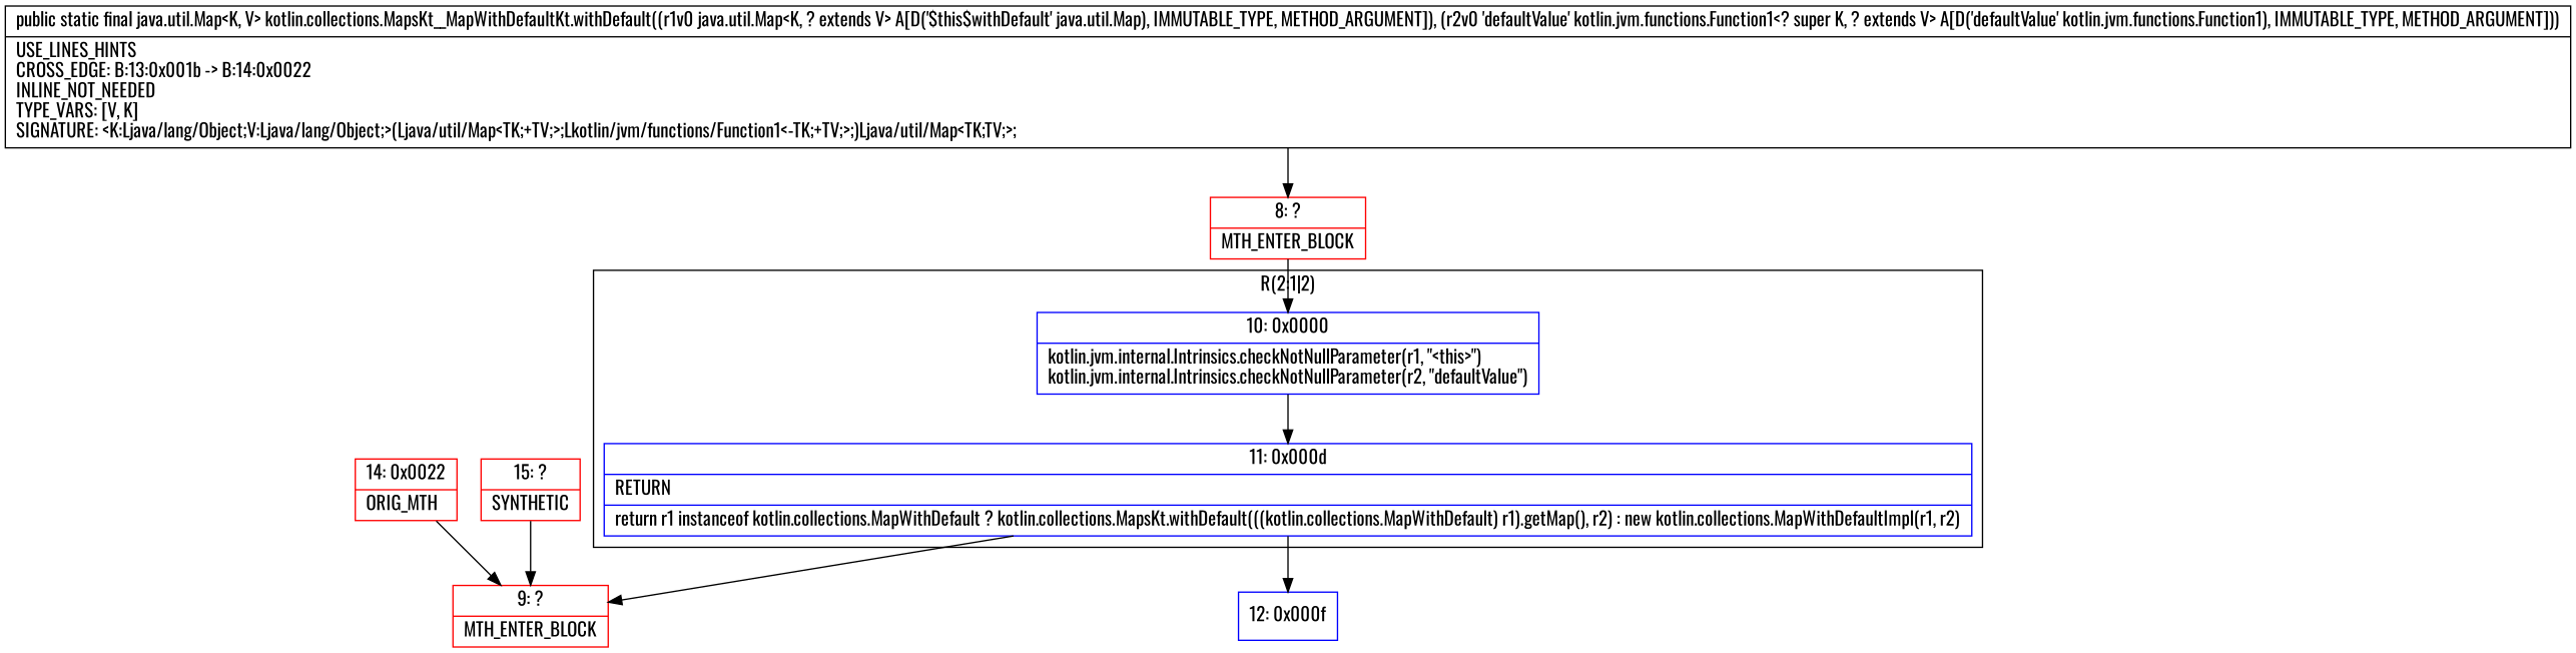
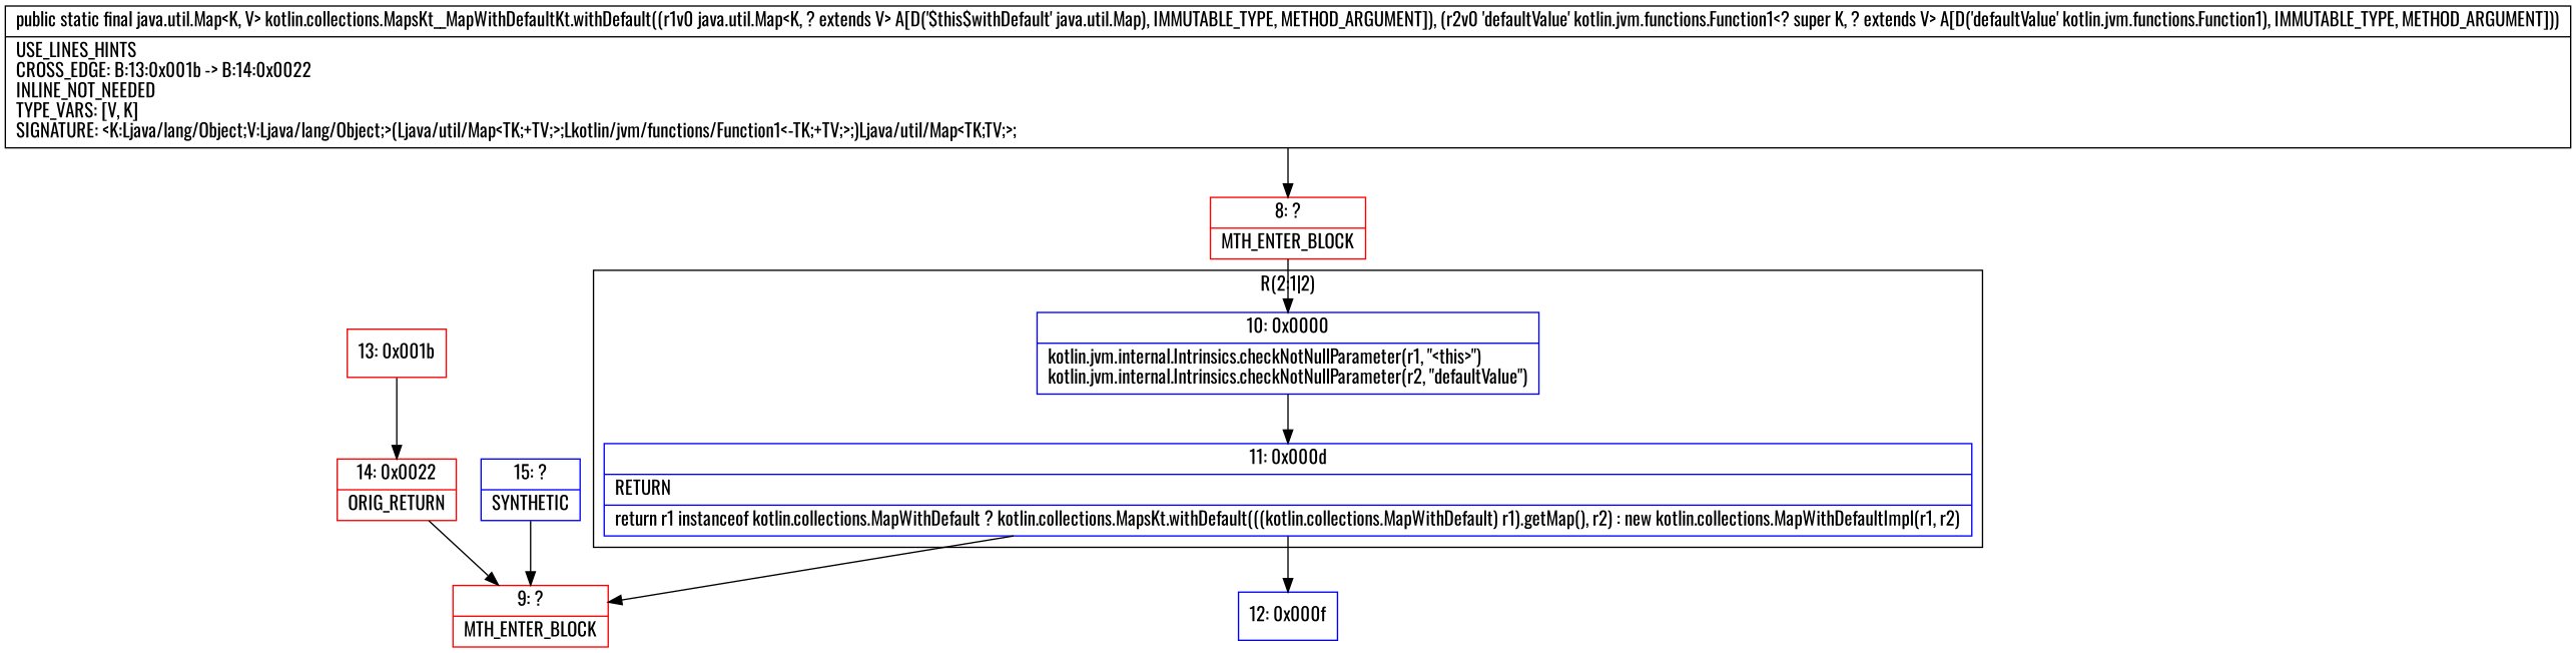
  digraph {
    fontname=Oswald
    node [color=red fontname=Oswald shape=record]
    edge [fontname=Oswald]
    n1 [color=blue label="{10\:\ 0x0000|kotlin.jvm.internal.Intrinsics.checkNotNullParameter(r1, \"\<this\>\")\lkotlin.jvm.internal.Intrinsics.checkNotNullParameter(r2, \"defaultValue\")\l}"]
    n2 [color=blue label="{11\:\ 0x000d|RETURN\l|return r1 instanceof kotlin.collections.MapWithDefault ? kotlin.collections.MapsKt.withDefault(((kotlin.collections.MapWithDefault) r1).getMap(), r2) : new kotlin.collections.MapWithDefaultImpl(r1, r2)\l}"]
    n3 [color=blue label="{12\:\ 0x000f}"]
    n4 [label="{9\:\ ?|MTH_ENTER_BLOCK\l}"]
-   n6 [label="{14\:\ 0x0022|ORIG_MTH\l}"]
+   n5 [label="{13\:\ 0x001b}"]
+   n6 [label="{14\:\ 0x0022|ORIG_RETURN\l}"]
    n7 [label="{8\:\ ?|MTH_ENTER_BLOCK\l}"]
-   n8 [label="{15\:\ ?|SYNTHETIC\l}"]
+   n8 [color=blue label="{15\:\ ?|SYNTHETIC\l}"]
    n9 [label="{public static final java.util.Map\<K, V\> kotlin.collections.MapsKt__MapWithDefaultKt.withDefault((r1v0 java.util.Map\<K, ? extends V\> A[D('$this$withDefault' java.util.Map), IMMUTABLE_TYPE, METHOD_ARGUMENT]), (r2v0 'defaultValue' kotlin.jvm.functions.Function1\<? super K, ? extends V\> A[D('defaultValue' kotlin.jvm.functions.Function1), IMMUTABLE_TYPE, METHOD_ARGUMENT]))  | USE_LINES_HINTS\lCROSS_EDGE: B:13:0x001b \-\> B:14:0x0022\lINLINE_NOT_NEEDED\lTYPE_VARS: [V, K]\lSIGNATURE: \<K:Ljava\/lang\/Object;V:Ljava\/lang\/Object;\>(Ljava\/util\/Map\<TK;+TV;\>;Lkotlin\/jvm\/functions\/Function1\<\-TK;+TV;\>;)Ljava\/util\/Map\<TK;TV;\>;\l}" color=""]
    subgraph cluster_1 {
      label="R(2:1|2)"
      n1
      n2
    }
    n1 -> n2
    n2 -> n3
    n2 -> n4
+   n5 -> n6
    n6 -> n4
    n7 -> n1
    n8 -> n4
    n9 -> n7
  }
